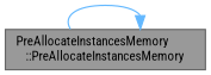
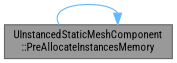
  digraph {
    rankdir=LR
    fontname="Roboto Condensed"
-   n1 [color=gray40 fillcolor=grey60 fontcolor=black fontname="Roboto Condensed" fontsize=10 height=0.2 label="PreAllocateInstancesMemory\l::PreAllocateInstancesMemory" shape=box style=filled width=0.4]
+   n1 [color=gray40 fillcolor=grey60 fontcolor=black fontname="Roboto Condensed" fontsize=10 height=0.2 label="UInstancedStaticMeshComponent\l::PreAllocateInstancesMemory" shape=box style=filled width=0.4]
    n1 -> n1 [color=steelblue1 fontname="Roboto Condensed" fontsize=10 labelfontname=Helvetica labelfontsize=10 style=solid]
  }
